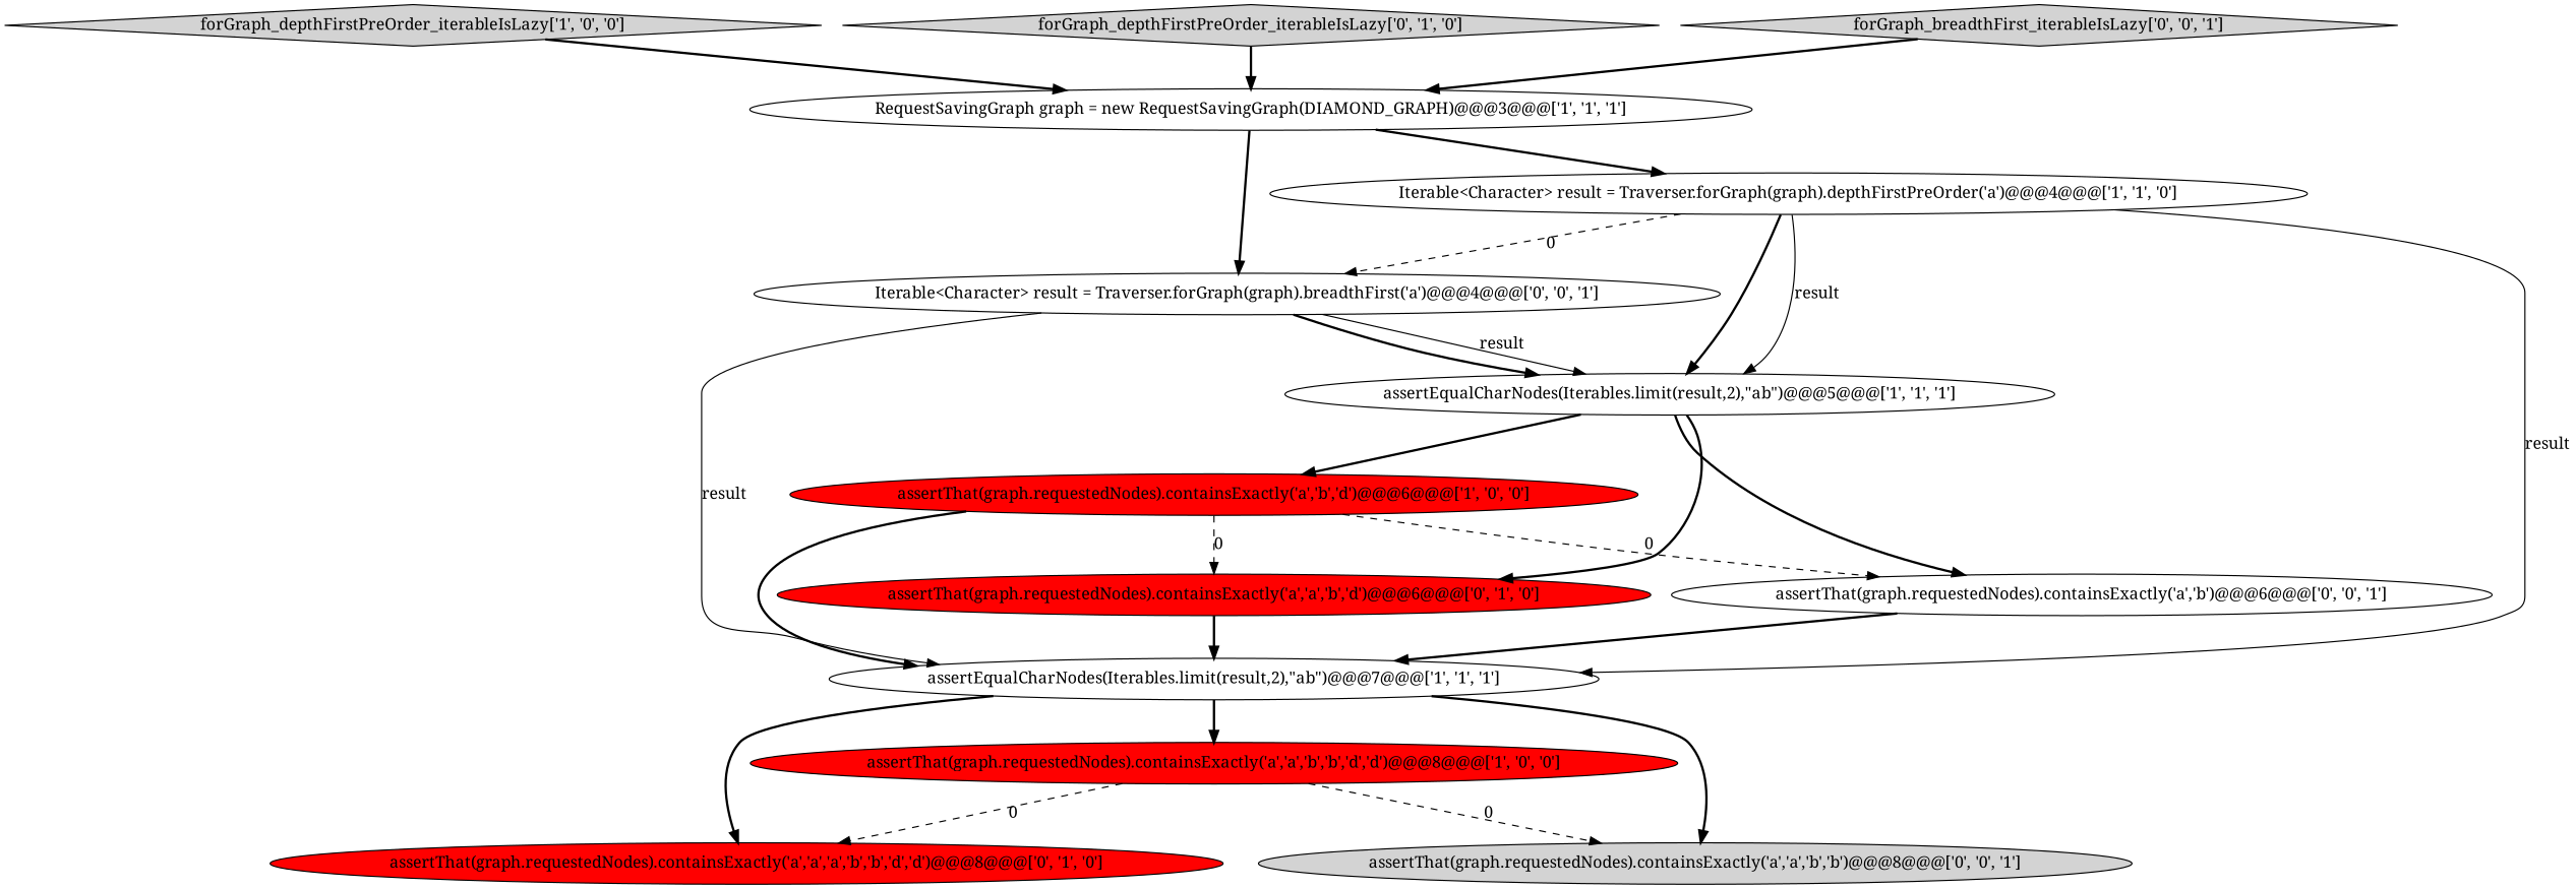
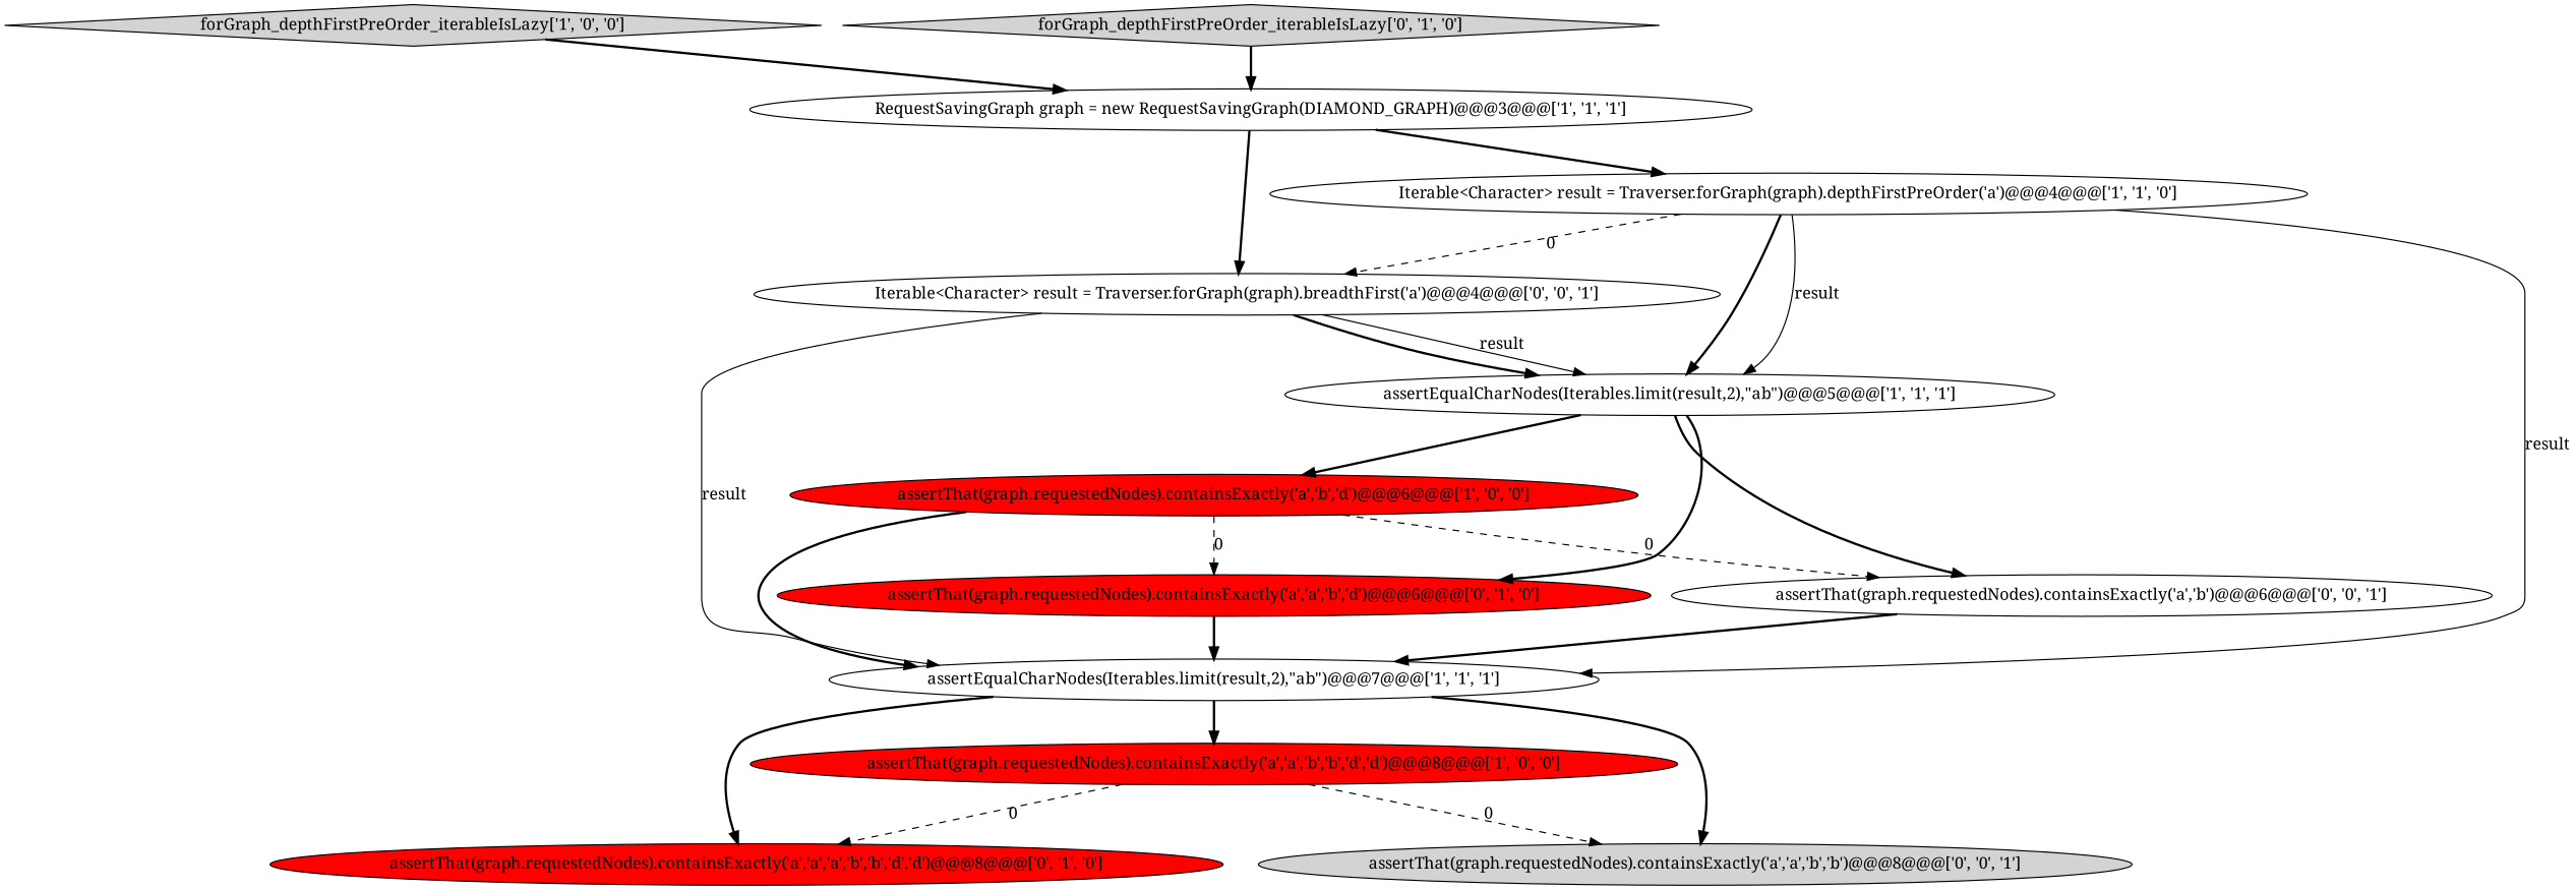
  digraph {
    fontname="Noto Serif"
    node [fillcolor=white shape=ellipse style=filled fontname="Noto Serif"]
    edge [style=bold fontname="Noto Serif"]
    n1 [fillcolor=lightgray label="forGraph_depthFirstPreOrder_iterableIsLazy['1', '0', '0']" shape=diamond]
    n2 [label="RequestSavingGraph graph = new RequestSavingGraph(DIAMOND_GRAPH)@@@3@@@['1', '1', '1']"]
    n3 [label="assertThat(graph.requestedNodes).containsExactly('a','b')@@@6@@@['0', '0', '1']"]
    n4 [label="assertEqualCharNodes(Iterables.limit(result,2),\"ab\")@@@7@@@['1', '1', '1']"]
    n5 [fillcolor=lightgray label="forGraph_depthFirstPreOrder_iterableIsLazy['0', '1', '0']" shape=diamond]
    n6 [fillcolor=red label="assertThat(graph.requestedNodes).containsExactly('a','a','a','b','b','d','d')@@@8@@@['0', '1', '0']"]
    n7 [fillcolor=red label="assertThat(graph.requestedNodes).containsExactly('a','a','b','b','d','d')@@@8@@@['1', '0', '0']"]
    n8 [fillcolor=lightgray label="assertThat(graph.requestedNodes).containsExactly('a','a','b','b')@@@8@@@['0', '0', '1']"]
    n9 [label="Iterable<Character> result = Traverser.forGraph(graph).depthFirstPreOrder('a')@@@4@@@['1', '1', '0']"]
    n10 [label="Iterable<Character> result = Traverser.forGraph(graph).breadthFirst('a')@@@4@@@['0', '0', '1']"]
    n11 [label="assertEqualCharNodes(Iterables.limit(result,2),\"ab\")@@@5@@@['1', '1', '1']"]
    n12 [fillcolor=red label="assertThat(graph.requestedNodes).containsExactly('a','b','d')@@@6@@@['1', '0', '0']"]
    n13 [fillcolor=red label="assertThat(graph.requestedNodes).containsExactly('a','a','b','d')@@@6@@@['0', '1', '0']"]
-   n14 [fillcolor=lightgray label="forGraph_breadthFirst_iterableIsLazy['0', '0', '1']" shape=diamond]
    n1 -> n2
    n2 -> n9
    n2 -> n10
    n3 -> n4
    n4 -> n6
    n4 -> n7
    n4 -> n8
    n5 -> n2
    n7 -> n6 [label=0 style=dashed]
    n7 -> n8 [label=0 style=dashed]
    n9 -> n4 [label=result style=solid]
    n9 -> n10 [label=0 style=dashed]
    n9 -> n11 [label=result style=solid]
    n9 -> n11
    n10 -> n4 [label=result style=solid]
    n10 -> n11 [label=result style=solid]
    n10 -> n11
    n11 -> n3
    n11 -> n12
    n11 -> n13
    n12 -> n3 [label=0 style=dashed]
    n12 -> n4
    n12 -> n13 [label=0 style=dashed]
    n13 -> n4
-   n14 -> n2
  }
